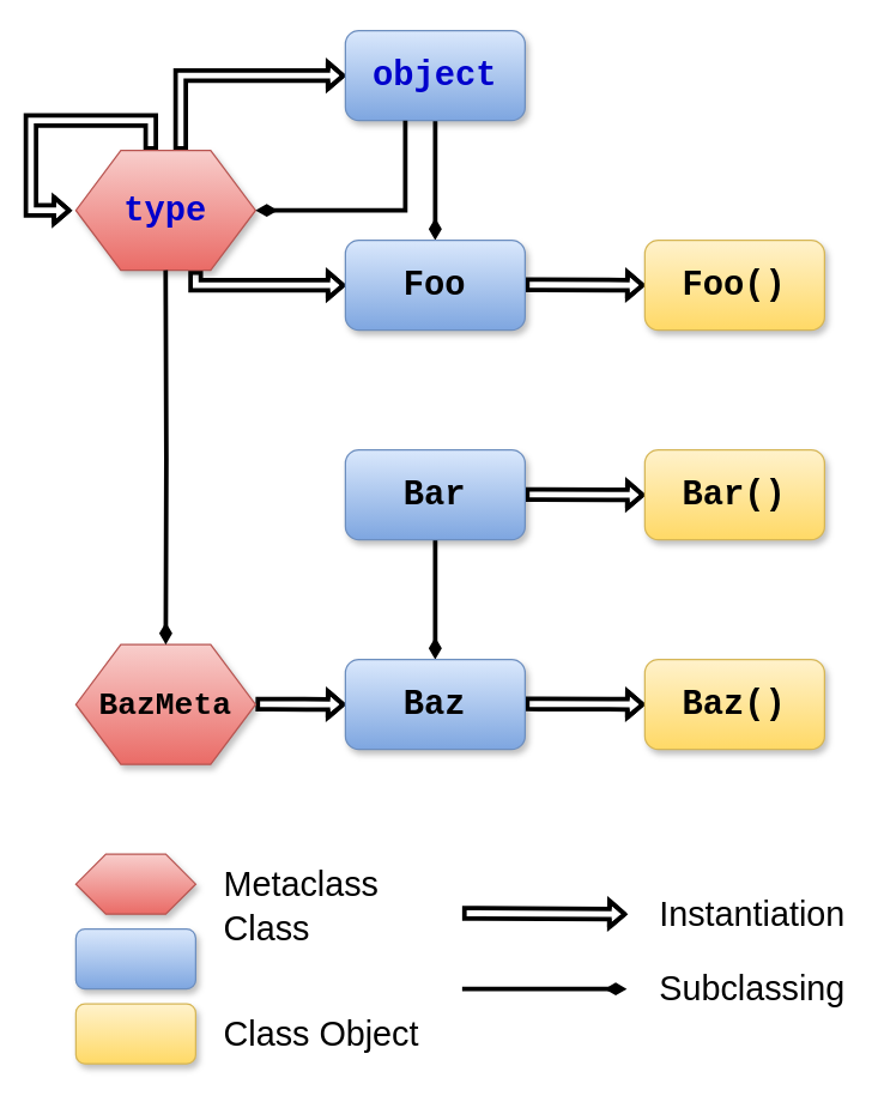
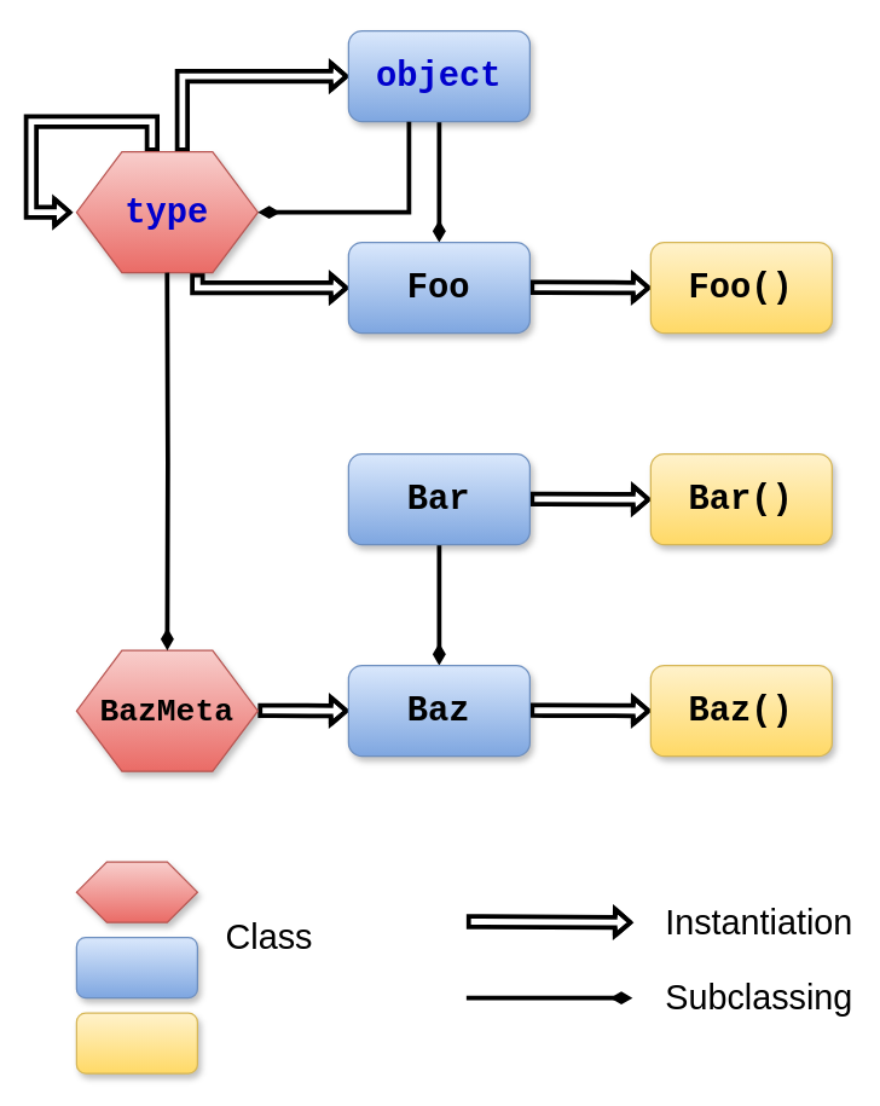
  <mxCell id="0" />
  <mxCell id="1" parent="0" />
  <mxCell id="2" value="" style="rounded=0;orthogonalLoop=1;jettySize=auto;html=1;fontSize=23;strokeWidth=3;startArrow=none;startFill=0;endArrow=block;endFill=0;shape=flexArrow;width=4.828;endSize=2.386;endWidth=7.705;edgeStyle=orthogonalEdgeStyle;" parent="1" edge="1"><mxGeometry relative="1" as="geometry"><mxPoint x="350" y="469.66" as="sourcePoint" /><mxPoint x="430" y="469.95" as="targetPoint" /><Array as="points"><mxPoint x="360" y="469.66" /><mxPoint x="360" y="469.66" /></Array></mxGeometry></mxCell>
  <mxCell id="3" value="" style="rounded=0;orthogonalLoop=1;jettySize=auto;html=1;fontSize=23;strokeWidth=3;startArrow=none;startFill=0;endArrow=block;endFill=0;shape=flexArrow;width=4.828;endSize=2.386;endWidth=7.705;edgeStyle=orthogonalEdgeStyle;" parent="1" edge="1"><mxGeometry relative="1" as="geometry"><mxPoint x="170" y="469.77" as="sourcePoint" /><mxPoint x="230" y="470" as="targetPoint" /><Array as="points"><mxPoint x="180" y="469.77" /><mxPoint x="180" y="469.77" /></Array></mxGeometry></mxCell>
  <mxCell id="4" value="" style="rounded=0;orthogonalLoop=1;jettySize=auto;html=1;fontSize=23;strokeWidth=3;startArrow=none;startFill=0;endArrow=block;endFill=0;shape=flexArrow;width=4.828;endSize=2.386;endWidth=7.705;edgeStyle=orthogonalEdgeStyle;" parent="1" edge="1"><mxGeometry relative="1" as="geometry"><mxPoint x="350" y="329.76" as="sourcePoint" /><mxPoint x="430" y="330.05" as="targetPoint" /><Array as="points"><mxPoint x="360" y="329.76" /><mxPoint x="360" y="329.76" /></Array></mxGeometry></mxCell>
  <mxCell id="5" value="" style="rounded=0;orthogonalLoop=1;jettySize=auto;html=1;fontSize=23;strokeWidth=3;startArrow=none;startFill=0;endArrow=block;endFill=0;shape=flexArrow;width=4.828;endSize=2.386;endWidth=7.705;edgeStyle=orthogonalEdgeStyle;" parent="1" edge="1"><mxGeometry relative="1" as="geometry"><mxPoint x="350" y="189.71" as="sourcePoint" /><mxPoint x="430" y="190" as="targetPoint" /><Array as="points"><mxPoint x="360" y="189.71" /><mxPoint x="360" y="189.71" /></Array></mxGeometry></mxCell>
  <mxCell id="6" value="" style="rounded=0;orthogonalLoop=1;jettySize=auto;html=1;fontSize=23;strokeWidth=3;startArrow=none;startFill=0;endArrow=block;endFill=0;shape=flexArrow;width=4.828;endSize=2.386;endWidth=7.705;edgeStyle=orthogonalEdgeStyle;entryX=0;entryY=0.5;entryDx=0;entryDy=0;" parent="1" target="11" edge="1"><mxGeometry relative="1" as="geometry"><mxPoint x="130" y="180" as="sourcePoint" /><mxPoint x="240" y="130" as="targetPoint" /><Array as="points"><mxPoint x="130" y="190" /></Array></mxGeometry></mxCell>
  <mxCell id="7" value="" style="rounded=0;orthogonalLoop=1;jettySize=auto;html=1;fontSize=23;strokeWidth=3;startArrow=none;startFill=0;endArrow=block;endFill=0;shape=flexArrow;width=4.828;endSize=2.386;endWidth=7.705;edgeStyle=orthogonalEdgeStyle;" parent="1" edge="1"><mxGeometry relative="1" as="geometry"><mxPoint x="120" y="100" as="sourcePoint" /><mxPoint x="230" y="50" as="targetPoint" /><Array as="points"><mxPoint x="120" y="100" /><mxPoint x="120" y="50" /></Array></mxGeometry></mxCell>
  <mxCell id="8" value="" style="rounded=0;orthogonalLoop=1;jettySize=auto;html=1;fontSize=23;strokeWidth=3;startArrow=none;startFill=0;endArrow=block;endFill=0;shape=flexArrow;width=4.828;endSize=2.386;endWidth=7.705;edgeStyle=orthogonalEdgeStyle;entryX=-0.025;entryY=0.5;entryDx=0;entryDy=0;entryPerimeter=0;" parent="1" source="17" target="17" edge="1"><mxGeometry relative="1" as="geometry"><mxPoint x="-50" y="80" as="sourcePoint" /><mxPoint x="30" y="100" as="targetPoint" /><Array as="points"><mxPoint x="100" y="80" /><mxPoint x="20" y="80" /><mxPoint x="20" y="140" /></Array></mxGeometry></mxCell>
  <mxCell id="9" value="" style="edgeStyle=orthogonalEdgeStyle;rounded=0;orthogonalLoop=1;jettySize=auto;html=1;fontSize=23;strokeWidth=3;endArrow=diamondThin;endFill=1;" parent="1" source="10" target="11" edge="1"><mxGeometry relative="1" as="geometry" /></mxCell>
  <mxCell id="10" value="&lt;font face=&quot;Courier New&quot; style=&quot;font-size: 23px&quot; color=&quot;#0000cc&quot;&gt;&lt;b style=&quot;font-size: 23px&quot;&gt;object&lt;/b&gt;&lt;/font&gt;" style="rounded=1;whiteSpace=wrap;html=1;shadow=1;fontSize=23;gradientColor=#7ea6e0;fillColor=#dae8fc;strokeColor=#6c8ebf;" parent="1" vertex="1"><mxGeometry x="230" y="20" width="120" height="60" as="geometry" /></mxCell>
  <mxCell id="11" value="&lt;font face=&quot;Courier New&quot; style=&quot;font-size: 23px&quot;&gt;&lt;b style=&quot;font-size: 23px&quot;&gt;Foo&lt;/b&gt;&lt;/font&gt;" style="rounded=1;whiteSpace=wrap;html=1;shadow=1;fontSize=23;gradientColor=#7ea6e0;fillColor=#dae8fc;strokeColor=#6c8ebf;" parent="1" vertex="1"><mxGeometry x="230" y="160" width="120" height="60" as="geometry" /></mxCell>
  <mxCell id="12" value="&lt;font face=&quot;Courier New&quot; style=&quot;font-size: 23px&quot;&gt;&lt;b style=&quot;font-size: 23px&quot;&gt;Foo()&lt;/b&gt;&lt;/font&gt;" style="rounded=1;whiteSpace=wrap;html=1;shadow=1;fontSize=23;gradientColor=#ffd966;fillColor=#fff2cc;strokeColor=#d6b656;" parent="1" vertex="1"><mxGeometry x="430" y="160" width="120" height="60" as="geometry" /></mxCell>
  <mxCell id="13" value="" style="edgeStyle=orthogonalEdgeStyle;rounded=0;orthogonalLoop=1;jettySize=auto;html=1;endArrow=diamondThin;endFill=1;strokeWidth=3;fontSize=23;" parent="1" source="14" target="15" edge="1"><mxGeometry relative="1" as="geometry" /></mxCell>
  <mxCell id="14" value="&lt;font face=&quot;Courier New&quot; style=&quot;font-size: 23px&quot;&gt;&lt;b style=&quot;font-size: 23px&quot;&gt;Bar&lt;/b&gt;&lt;/font&gt;" style="rounded=1;whiteSpace=wrap;html=1;shadow=1;fontSize=23;gradientColor=#7ea6e0;fillColor=#dae8fc;strokeColor=#6c8ebf;" parent="1" vertex="1"><mxGeometry x="230" y="300" width="120" height="60" as="geometry" /></mxCell>
  <mxCell id="15" value="&lt;font face=&quot;Courier New&quot; style=&quot;font-size: 23px&quot;&gt;&lt;b style=&quot;font-size: 23px&quot;&gt;Baz&lt;/b&gt;&lt;/font&gt;" style="rounded=1;whiteSpace=wrap;html=1;shadow=1;fontSize=23;gradientColor=#7ea6e0;fillColor=#dae8fc;strokeColor=#6c8ebf;" parent="1" vertex="1"><mxGeometry x="230" y="440" width="120" height="60" as="geometry" /></mxCell>
  <mxCell id="16" value="&lt;font face=&quot;Courier New&quot; style=&quot;font-size: 23px&quot;&gt;&lt;b style=&quot;font-size: 23px&quot;&gt;Bar()&lt;/b&gt;&lt;/font&gt;" style="rounded=1;whiteSpace=wrap;html=1;shadow=1;fontSize=23;gradientColor=#ffd966;fillColor=#fff2cc;strokeColor=#d6b656;" parent="1" vertex="1"><mxGeometry x="430" y="300" width="120" height="60" as="geometry" /></mxCell>
  <mxCell id="17" value="&lt;font face=&quot;Courier New&quot; color=&quot;#0000cc&quot;&gt;&lt;b&gt;type&lt;/b&gt;&lt;/font&gt;" style="shape=hexagon;perimeter=hexagonPerimeter2;whiteSpace=wrap;html=1;shadow=1;fontSize=23;gradientColor=#ea6b66;fillColor=#f8cecc;strokeColor=#b85450;" parent="1" vertex="1"><mxGeometry x="50" y="100" width="120" height="80" as="geometry" /></mxCell>
  <mxCell id="18" value="&lt;font face=&quot;Courier New&quot; style=&quot;font-size: 21px;&quot;&gt;&lt;b style=&quot;font-size: 21px;&quot;&gt;BazMeta&lt;/b&gt;&lt;/font&gt;" style="shape=hexagon;perimeter=hexagonPerimeter2;whiteSpace=wrap;html=1;shadow=1;fontSize=21;gradientColor=#ea6b66;fillColor=#f8cecc;strokeColor=#b85450;fontColor=#000000;" parent="1" vertex="1"><mxGeometry x="50" y="430" width="120" height="80" as="geometry" /></mxCell>
  <mxCell id="19" value="" style="edgeStyle=orthogonalEdgeStyle;rounded=0;orthogonalLoop=1;jettySize=auto;html=1;fontSize=23;strokeWidth=3;endArrow=diamondThin;endFill=1;entryX=1;entryY=0.5;entryDx=0;entryDy=0;" parent="1" target="17" edge="1"><mxGeometry relative="1" as="geometry"><mxPoint x="270" y="80" as="sourcePoint" /><mxPoint x="270" y="140" as="targetPoint" /><Array as="points"><mxPoint x="270" y="140" /></Array></mxGeometry></mxCell>
  <mxCell id="20" value="" style="edgeStyle=orthogonalEdgeStyle;rounded=0;orthogonalLoop=1;jettySize=auto;html=1;fontSize=23;strokeWidth=3;endArrow=diamondThin;endFill=1;entryX=0.5;entryY=0;entryDx=0;entryDy=0;" parent="1" target="18" edge="1"><mxGeometry relative="1" as="geometry"><mxPoint x="109.92" y="180" as="sourcePoint" /><mxPoint x="109.92" y="260" as="targetPoint" /></mxGeometry></mxCell>
  <mxCell id="21" value="&lt;font face=&quot;Courier New&quot; style=&quot;font-size: 23px&quot;&gt;&lt;b style=&quot;font-size: 23px&quot;&gt;Baz()&lt;/b&gt;&lt;/font&gt;" style="rounded=1;whiteSpace=wrap;html=1;shadow=1;fontSize=23;gradientColor=#ffd966;fillColor=#fff2cc;strokeColor=#d6b656;" parent="1" vertex="1"><mxGeometry x="430" y="440" width="120" height="60" as="geometry" /></mxCell>
  <mxCell id="22" value="" style="shape=hexagon;perimeter=hexagonPerimeter2;whiteSpace=wrap;html=1;shadow=1;fontSize=23;gradientColor=#ea6b66;fillColor=#f8cecc;strokeColor=#b85450;fontColor=#000000;" parent="1" vertex="1"><mxGeometry x="50" y="570" width="80" height="40" as="geometry" /></mxCell>
  <mxCell id="23" value="" style="rounded=1;whiteSpace=wrap;html=1;shadow=1;fontSize=23;gradientColor=#7ea6e0;fillColor=#dae8fc;strokeColor=#6c8ebf;" parent="1" vertex="1"><mxGeometry x="50" y="620" width="80" height="40" as="geometry" /></mxCell>
  <mxCell id="24" value="" style="rounded=1;whiteSpace=wrap;html=1;shadow=1;fontSize=23;gradientColor=#ffd966;fillColor=#fff2cc;strokeColor=#d6b656;" parent="1" vertex="1"><mxGeometry x="50" y="670" width="80" height="40" as="geometry" /></mxCell>
- <mxCell id="25" value="Metaclass" style="text;html=1;strokeColor=none;fillColor=none;align=left;verticalAlign=middle;whiteSpace=wrap;rounded=0;shadow=1;fontSize=23;fontColor=#000000;" parent="1" vertex="1"><mxGeometry x="147" y="580" width="114" height="20" as="geometry" /></mxCell>
  <mxCell id="26" value="Class" style="text;html=1;strokeColor=none;fillColor=none;align=left;verticalAlign=middle;whiteSpace=wrap;rounded=0;shadow=1;fontSize=23;fontColor=#000000;fontFamily=Helvetica;" parent="1" vertex="1"><mxGeometry x="147" y="610" width="63" height="20" as="geometry" /></mxCell>
- <mxCell id="27" value="&lt;font&gt;Class Object&lt;/font&gt;" style="text;html=1;strokeColor=none;fillColor=none;align=left;verticalAlign=middle;whiteSpace=wrap;rounded=0;shadow=1;fontSize=23;fontColor=#000000;fontFamily=Helvetica;" parent="1" vertex="1"><mxGeometry x="147" y="680" width="144" height="20" as="geometry" /></mxCell>
  <mxCell id="28" value="" style="rounded=0;orthogonalLoop=1;jettySize=auto;html=1;fontSize=23;strokeWidth=3;startArrow=none;startFill=0;endArrow=block;endFill=0;shape=flexArrow;width=4.828;endSize=2.386;endWidth=7.705;edgeStyle=orthogonalEdgeStyle;" parent="1" edge="1"><mxGeometry relative="1" as="geometry"><mxPoint x="308" y="609.5" as="sourcePoint" /><mxPoint x="418" y="610" as="targetPoint" /><Array as="points"><mxPoint x="318" y="609.5" /><mxPoint x="318" y="609.5" /></Array></mxGeometry></mxCell>
  <mxCell id="29" value="Instantiation" style="text;whiteSpace=wrap;html=1;fontSize=23;fontFamily=Helvetica;fontColor=#000000;verticalAlign=middle;" parent="1" vertex="1"><mxGeometry x="438" y="590" width="122" height="40" as="geometry" /></mxCell>
  <mxCell id="30" value="" style="edgeStyle=orthogonalEdgeStyle;rounded=0;orthogonalLoop=1;jettySize=auto;html=1;fontSize=23;strokeWidth=3;endArrow=diamondThin;endFill=1;" parent="1" edge="1"><mxGeometry relative="1" as="geometry"><mxPoint x="308" y="660" as="sourcePoint" /><mxPoint x="418" y="660" as="targetPoint" /></mxGeometry></mxCell>
  <mxCell id="31" value="Subclassing" style="text;whiteSpace=wrap;html=1;fontSize=23;fontFamily=Helvetica;fontColor=#000000;verticalAlign=middle;" parent="1" vertex="1"><mxGeometry x="438" y="640" width="122" height="40" as="geometry" /></mxCell>
